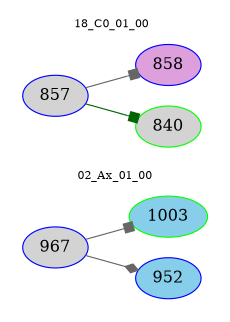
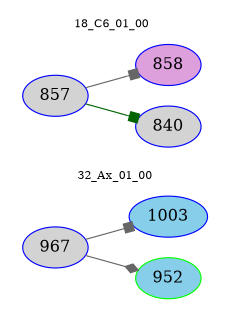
  digraph {
    rankdir=LR
    node [color=blue fillcolor=lightgrey style=filled]
    edge [arrowhead=box color=gray40]
    n1 [label=967]
-   n2 [fillcolor=skyblue label=952]
-   n3 [color=green fillcolor=skyblue label=1003]
+   n2 [color=green fillcolor=skyblue label=952]
+   n3 [fillcolor=skyblue label=1003]
    n4 [label=857]
-   n5 [color=green label=840]
+   n5 [label=840]
    n6 [fillcolor=plum label=858]
    subgraph cluster_1 {
      color=white
      fontsize=10
-     label="02_Ax_01_00"
+     label="32_Ax_01_00"
      n1
      n2
      n3
    }
    subgraph cluster_2 {
      color=white
      fontsize=10
-     label="18_C0_01_00"
+     label="18_C6_01_00"
      n4
      n5
      n6
    }
    n1 -> n2 [arrowhead=diamond]
    n1 -> n3
    n4 -> n5 [color=darkgreen]
    n4 -> n6
  }
